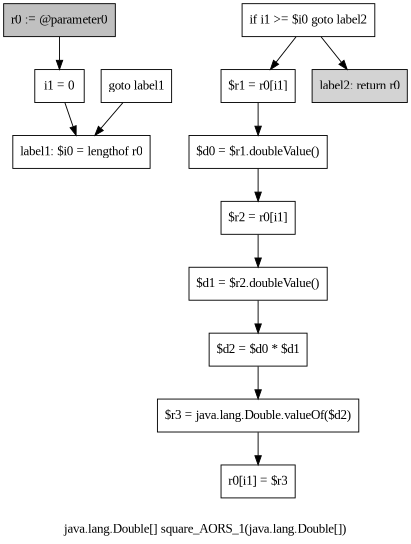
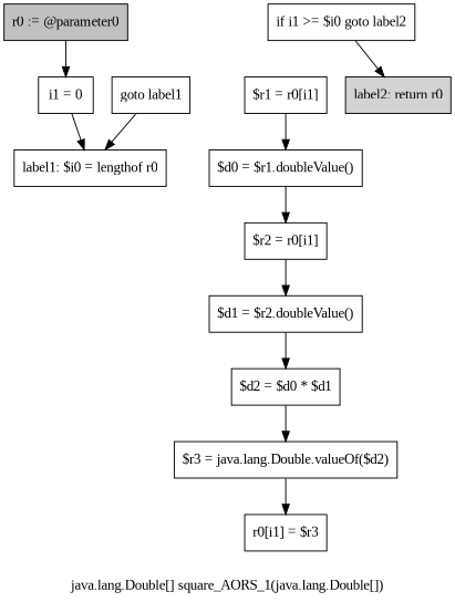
  digraph {
    fontname="Liberation Serif"
    label="java.lang.Double[] square_AORS_1(java.lang.Double[])"
    node [fontname="Liberation Serif" shape=box]
    edge [fontname="Liberation Serif"]
    n1 [fillcolor=gray label="r0 := @parameter0" style=filled]
    n2 [label="i1 = 0"]
    n3 [label="label1: $i0 = lengthof r0"]
    n4 [label="if i1 >= $i0 goto label2"]
    n5 [label="$r1 = r0[i1]"]
    n6 [fillcolor=lightgray label="label2: return r0" style=filled]
    n7 [label="$d0 = $r1.doubleValue()"]
    n8 [label="$r2 = r0[i1]"]
    n9 [label="$d1 = $r2.doubleValue()"]
    n10 [label="$d2 = $d0 * $d1"]
    n11 [label="$r3 = java.lang.Double.valueOf($d2)"]
    n12 [label="r0[i1] = $r3"]
    n13 [label="goto label1"]
    n1 -> n2
    n2 -> n3
-   n4 -> n5
    n4 -> n6
    n5 -> n7
    n7 -> n8
    n8 -> n9
    n9 -> n10
    n10 -> n11
    n11 -> n12
    n13 -> n3
  }
